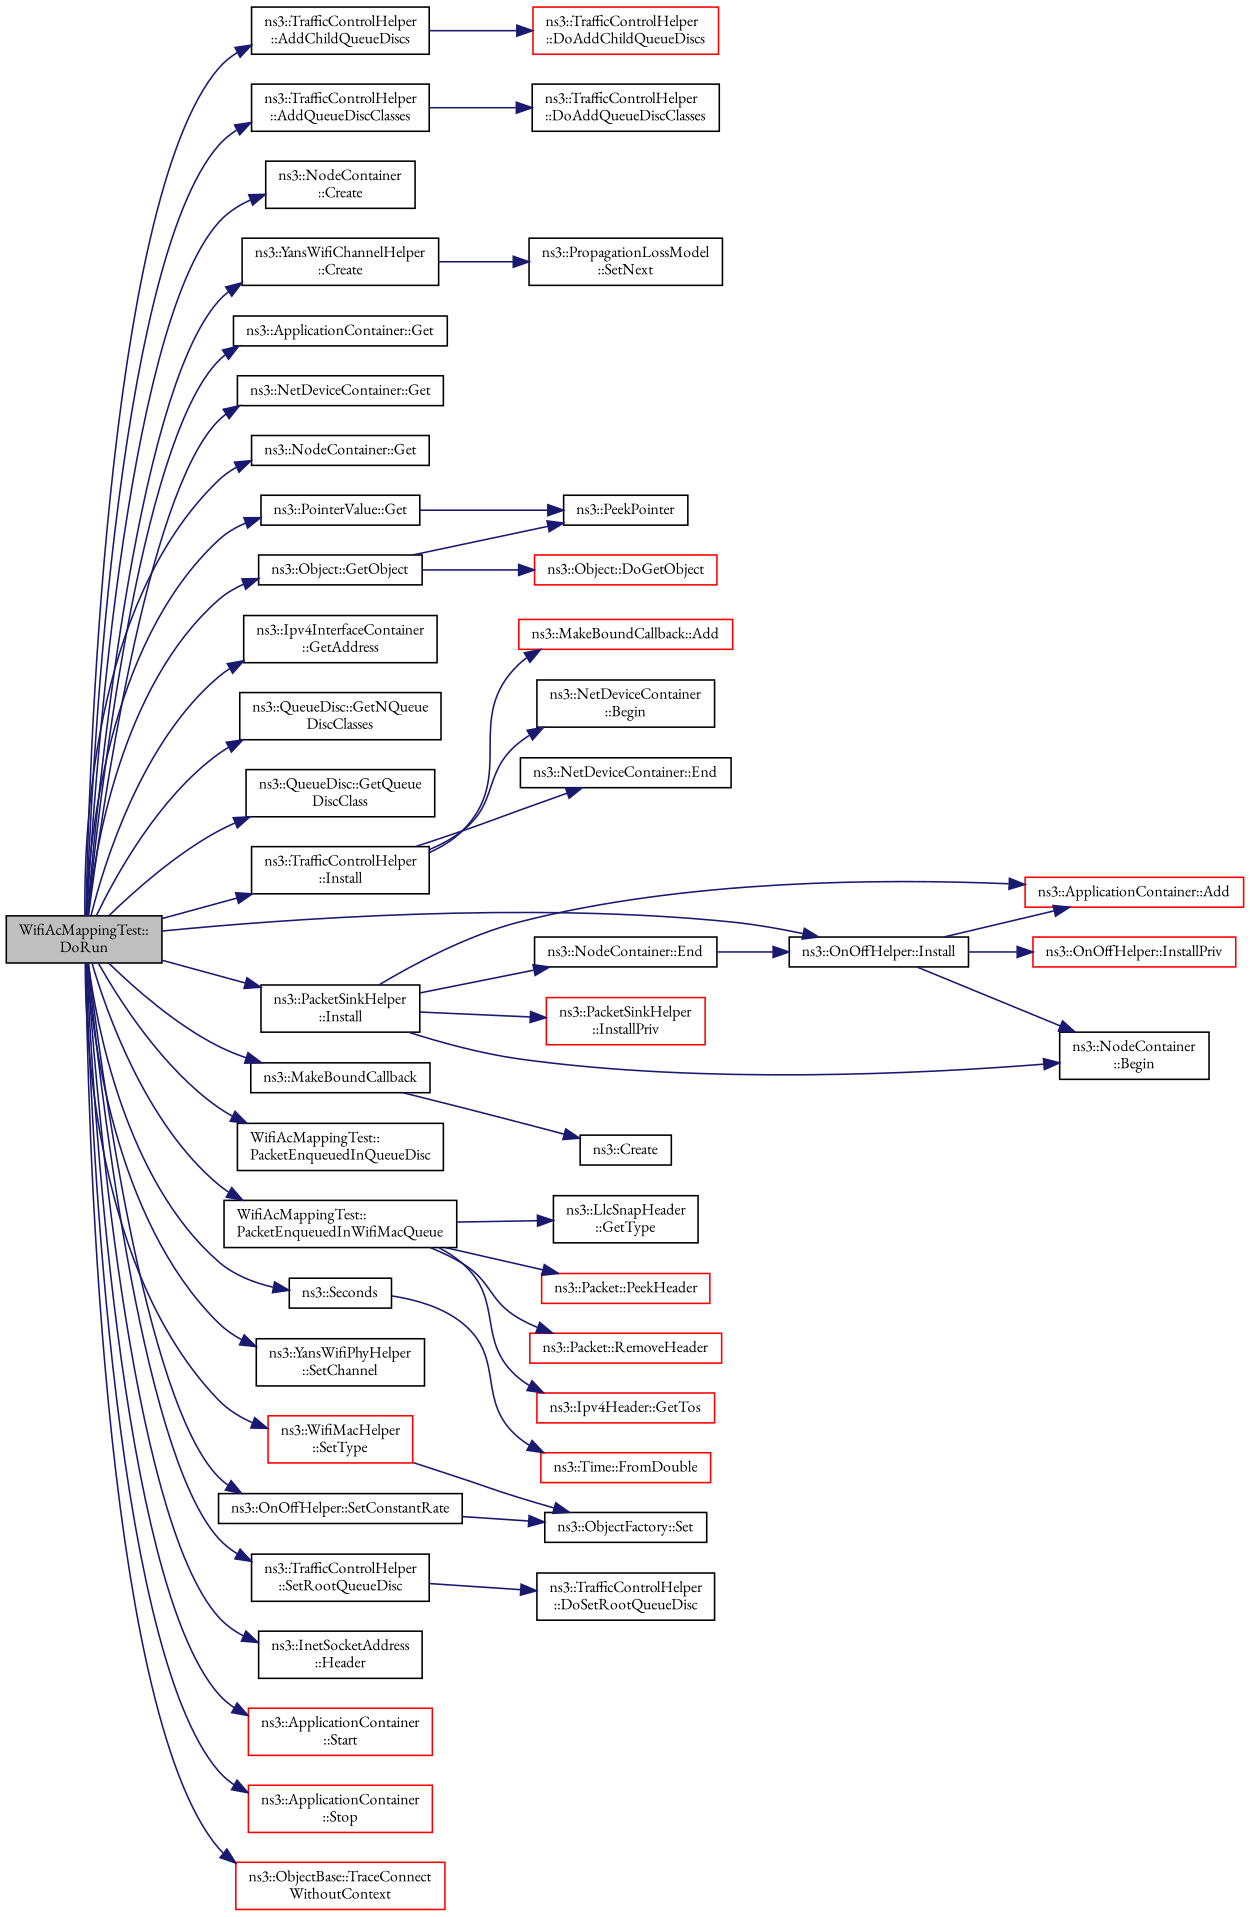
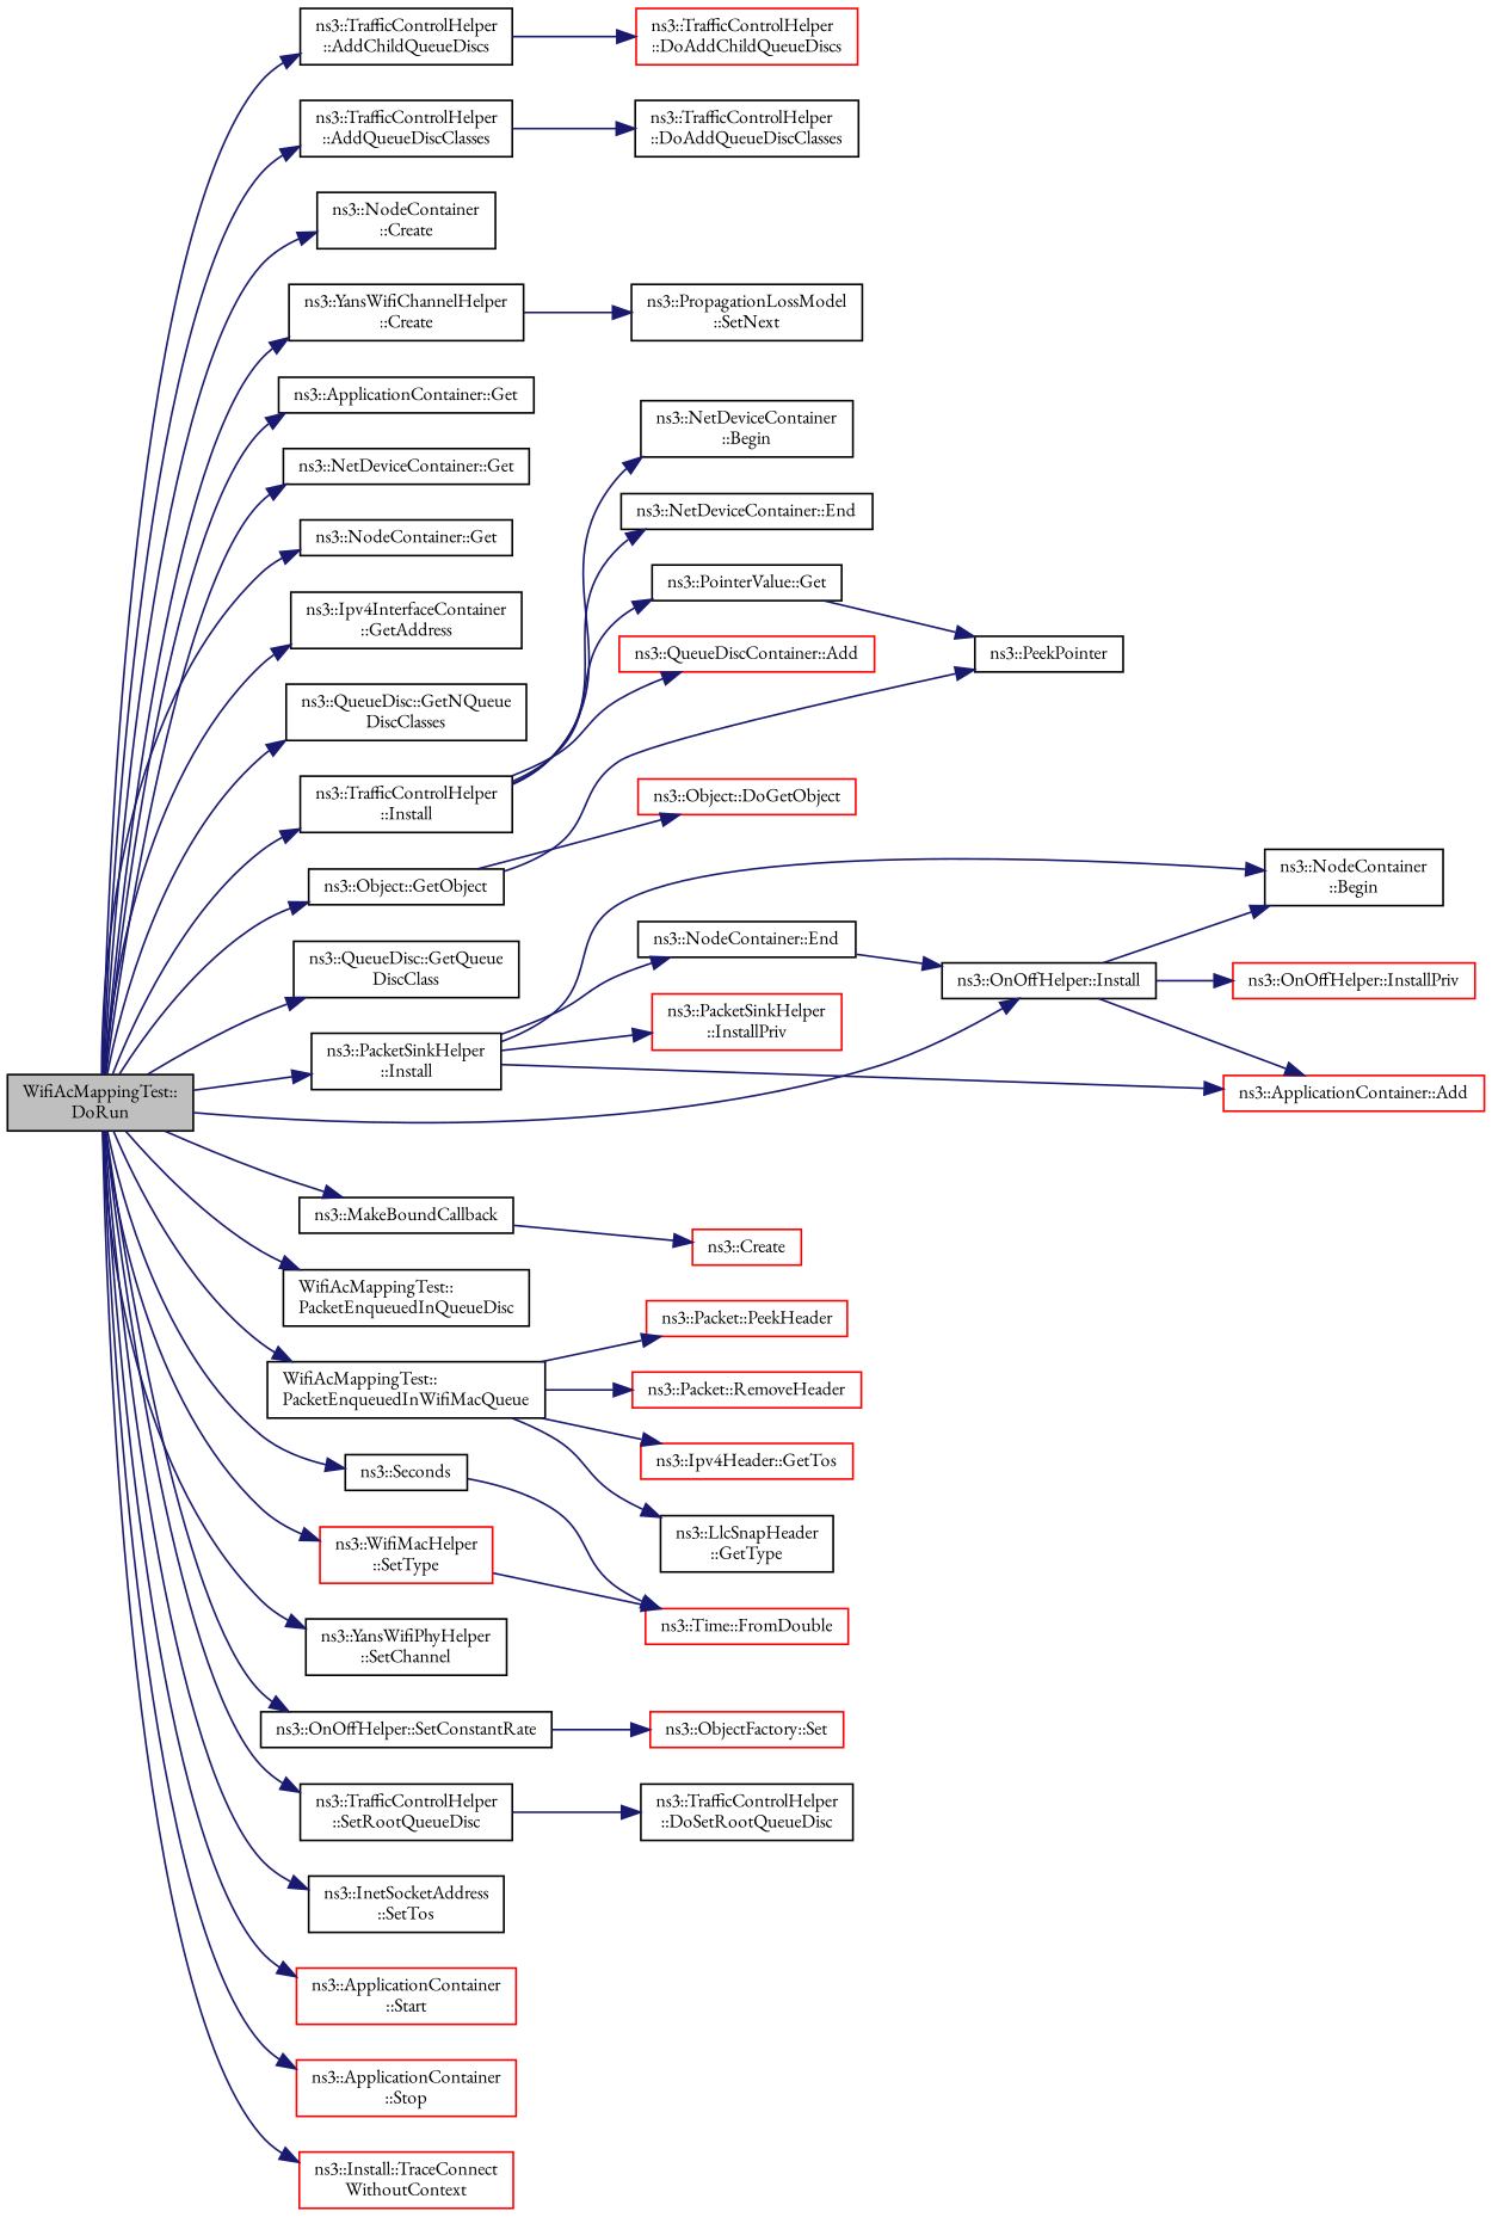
  digraph {
    fontname="EB Garamond"
    rankdir=LR
    node [color=black fillcolor=white fontname="EB Garamond" fontsize=10 shape=record style=filled]
    edge [color=midnightblue fontname="EB Garamond" fontsize=10 labelfontname=Helvetica labelfontsize=10 style=solid]
    n1 [fillcolor=grey75 fontcolor=black height=0.2 label="WifiAcMappingTest::\lDoRun" width=0.4]
    n2 [height=0.2 label="ns3::TrafficControlHelper\l::AddChildQueueDiscs" width=0.4]
    n3 [height=0.2 label="ns3::TrafficControlHelper\l::AddQueueDiscClasses" width=0.4]
    n4 [height=0.2 label="ns3::NodeContainer\l::Create" width=0.4]
    n5 [height=0.2 label="ns3::YansWifiChannelHelper\l::Create" width=0.4]
    n6 [height=0.2 label="ns3::ApplicationContainer::Get" width=0.4]
    n7 [height=0.2 label="ns3::NetDeviceContainer::Get" width=0.4]
    n8 [height=0.2 label="ns3::NodeContainer::Get" width=0.4]
    n9 [height=0.2 label="ns3::PointerValue::Get" width=0.4]
    n10 [height=0.2 label="ns3::Ipv4InterfaceContainer\l::GetAddress" width=0.4]
    n11 [height=0.2 label="ns3::QueueDisc::GetNQueue\lDiscClasses" width=0.4]
    n12 [height=0.2 label="ns3::Object::GetObject" width=0.4]
    n13 [height=0.2 label="ns3::QueueDisc::GetQueue\lDiscClass" width=0.4]
    n14 [height=0.2 label="ns3::TrafficControlHelper\l::Install" width=0.4]
    n15 [height=0.2 label="ns3::OnOffHelper::Install" width=0.4]
    n16 [height=0.2 label="ns3::PacketSinkHelper\l::Install" width=0.4]
    n17 [height=0.2 label="ns3::MakeBoundCallback" width=0.4]
    n18 [height=0.2 label="WifiAcMappingTest::\lPacketEnqueuedInQueueDisc" width=0.4]
    n19 [height=0.2 label="WifiAcMappingTest::\lPacketEnqueuedInWifiMacQueue" width=0.4]
    n20 [height=0.2 label="ns3::Seconds" width=0.4]
    n21 [height=0.2 label="ns3::YansWifiPhyHelper\l::SetChannel" width=0.4]
    n22 [height=0.2 label="ns3::OnOffHelper::SetConstantRate" width=0.4]
    n23 [height=0.2 label="ns3::TrafficControlHelper\l::SetRootQueueDisc" width=0.4]
-   n24 [height=0.2 label="ns3::InetSocketAddress\l::Header" width=0.4]
+   n24 [height=0.2 label="ns3::InetSocketAddress\l::SetTos" width=0.4]
    n25 [color=red height=0.2 label="ns3::WifiMacHelper\l::SetType" width=0.4]
    n26 [color=red height=0.2 label="ns3::ApplicationContainer\l::Start" width=0.4]
    n27 [color=red height=0.2 label="ns3::ApplicationContainer\l::Stop" width=0.4]
-   n28 [color=red height=0.2 label="ns3::ObjectBase::TraceConnect\lWithoutContext" width=0.4]
+   n28 [color=red height=0.2 label="ns3::Install::TraceConnect\lWithoutContext" width=0.4]
    n29 [color=red height=0.2 label="ns3::TrafficControlHelper\l::DoAddChildQueueDiscs" width=0.4]
    n30 [height=0.2 label="ns3::TrafficControlHelper\l::DoAddQueueDiscClasses" width=0.4]
    n31 [height=0.2 label="ns3::PropagationLossModel\l::SetNext" width=0.4]
    n32 [height=0.2 label="ns3::PeekPointer" width=0.4]
    n33 [color=red height=0.2 label="ns3::Object::DoGetObject" width=0.4]
-   n34 [color=red height=0.2 label="ns3::MakeBoundCallback::Add" width=0.4]
+   n34 [color=red height=0.2 label="ns3::QueueDiscContainer::Add" width=0.4]
    n35 [height=0.2 label="ns3::NetDeviceContainer\l::Begin" width=0.4]
    n36 [height=0.2 label="ns3::NetDeviceContainer::End" width=0.4]
    n37 [color=red height=0.2 label="ns3::ApplicationContainer::Add" width=0.4]
    n38 [height=0.2 label="ns3::NodeContainer\l::Begin" width=0.4]
    n39 [color=red height=0.2 label="ns3::OnOffHelper::InstallPriv" width=0.4]
    n40 [height=0.2 label="ns3::NodeContainer::End" width=0.4]
    n41 [color=red height=0.2 label="ns3::PacketSinkHelper\l::InstallPriv" width=0.4]
-   n42 [height=0.2 label="ns3::Create" width=0.4]
+   n42 [color=red height=0.2 label="ns3::Create" width=0.4]
    n43 [color=red height=0.2 label="ns3::Ipv4Header::GetTos" width=0.4]
    n44 [height=0.2 label="ns3::LlcSnapHeader\l::GetType" width=0.4]
    n45 [color=red height=0.2 label="ns3::Packet::PeekHeader" width=0.4]
    n46 [color=red height=0.2 label="ns3::Packet::RemoveHeader" width=0.4]
    n47 [color=red height=0.2 label="ns3::Time::FromDouble" width=0.4]
-   n48 [height=0.2 label="ns3::ObjectFactory::Set" width=0.4]
+   n48 [color=red height=0.2 label="ns3::ObjectFactory::Set" width=0.4]
    n49 [height=0.2 label="ns3::TrafficControlHelper\l::DoSetRootQueueDisc" width=0.4]
    n1 -> n2
    n1 -> n3
    n1 -> n4
    n1 -> n5
    n1 -> n6
    n1 -> n7
    n1 -> n8
-   n1 -> n9
+   n14 -> n9
    n1 -> n10
    n1 -> n11
    n1 -> n12
    n1 -> n13
    n1 -> n14
    n1 -> n15
    n1 -> n16
    n1 -> n17
    n1 -> n18
    n1 -> n19
    n1 -> n20
    n1 -> n21
    n1 -> n22
    n1 -> n23
    n1 -> n24
    n1 -> n25
    n1 -> n26
    n1 -> n27
    n1 -> n28
    n2 -> n29
    n3 -> n30
    n5 -> n31
    n9 -> n32
    n12 -> n32
    n12 -> n33
    n14 -> n34
    n14 -> n35
    n14 -> n36
    n15 -> n37
    n15 -> n38
    n15 -> n39
    n16 -> n37
    n16 -> n38
    n16 -> n40
    n16 -> n41
    n17 -> n42
    n19 -> n43
    n19 -> n44
    n19 -> n45
    n19 -> n46
    n20 -> n47
    n22 -> n48
    n23 -> n49
-   n25 -> n48
+   n25 -> n47
    n40 -> n15
  }
